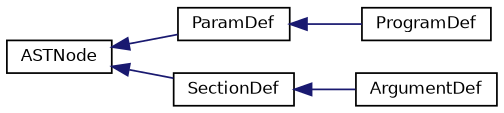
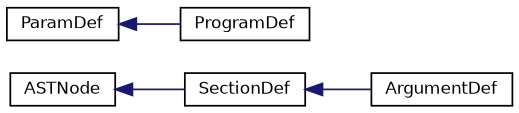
  digraph {
    rankdir=LR
    node [color=black fillcolor=white fontname=Helvetica fontsize=10 shape=record style=filled]
    edge [color=midnightblue dir=back fontname=Helvetica fontsize=10 labelfontname=Helvetica labelfontsize=10 style=solid]
    n1 [height=0.2 label=ASTNode width=0.4]
    n2 [height=0.2 label=ParamDef width=0.4]
    n3 [height=0.2 label=SectionDef width=0.4]
    n4 [height=0.2 label=ArgumentDef width=0.4]
    n5 [height=0.2 label=ProgramDef width=0.4]
-   n1 -> n2
    n1 -> n3
    n2 -> n5
    n3 -> n4
  }
